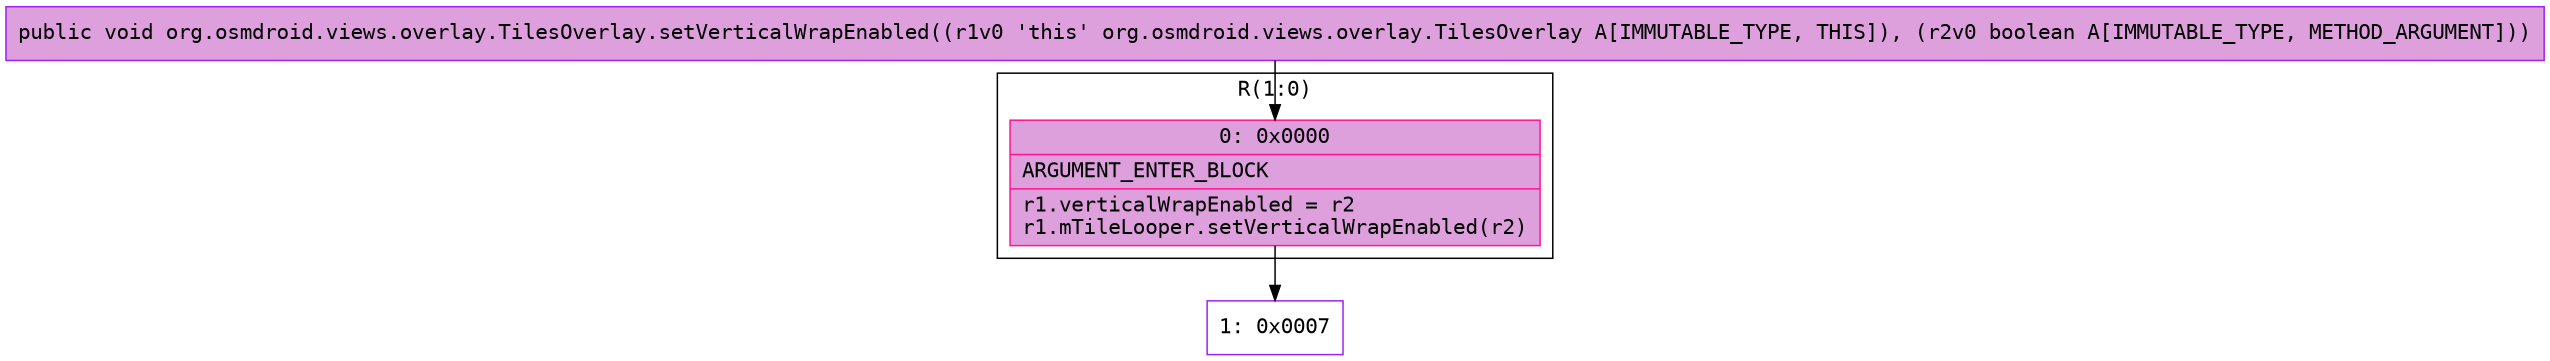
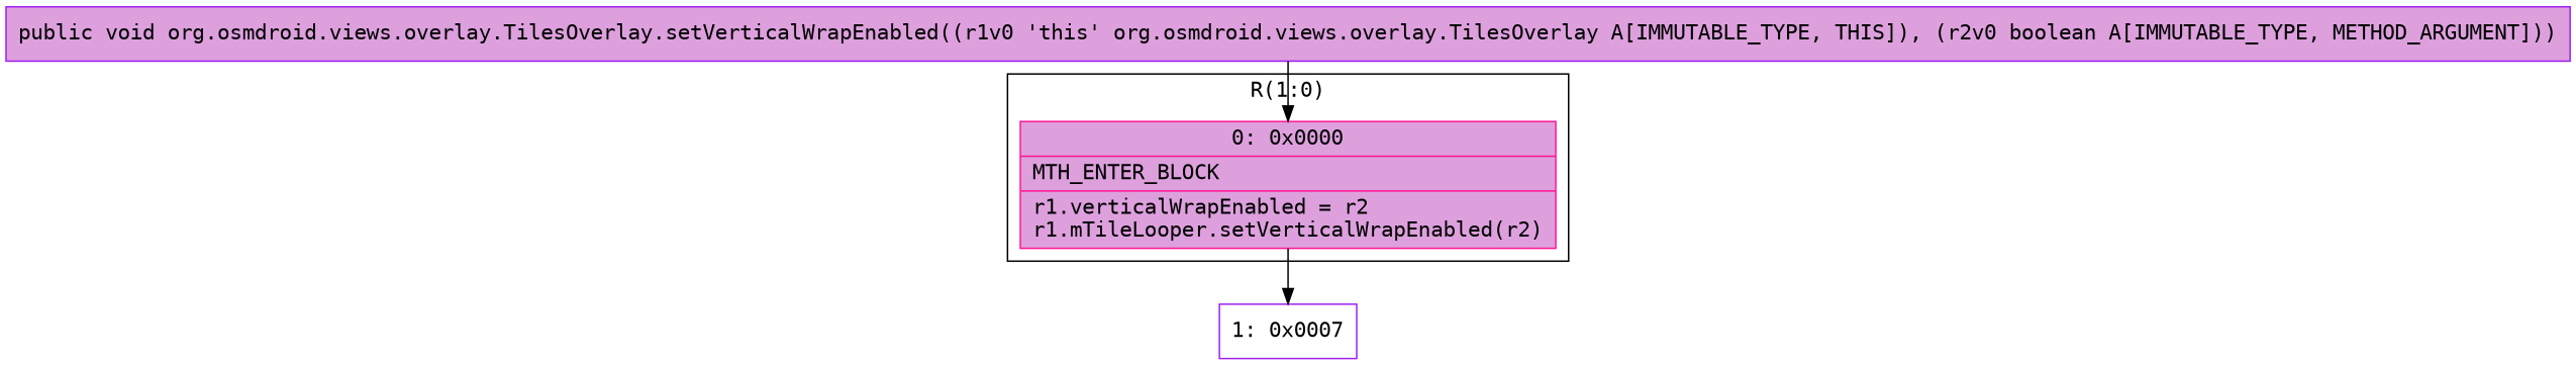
  digraph {
    fontname="DejaVu Sans Mono"
    node [color=purple shape=record style=filled fillcolor=plum fontname="DejaVu Sans Mono"]
    edge [fontname="DejaVu Sans Mono"]
-   n1 [color=deeppink label="{0\:\ 0x0000|ARGUMENT_ENTER_BLOCK\l|r1.verticalWrapEnabled = r2\lr1.mTileLooper.setVerticalWrapEnabled(r2)\l}"]
+   n1 [color=deeppink label="{0\:\ 0x0000|MTH_ENTER_BLOCK\l|r1.verticalWrapEnabled = r2\lr1.mTileLooper.setVerticalWrapEnabled(r2)\l}"]
    n2 [label="{1\:\ 0x0007}" fillcolor=white]
    n3 [label="{public void org.osmdroid.views.overlay.TilesOverlay.setVerticalWrapEnabled((r1v0 'this' org.osmdroid.views.overlay.TilesOverlay A[IMMUTABLE_TYPE, THIS]), (r2v0 boolean A[IMMUTABLE_TYPE, METHOD_ARGUMENT])) }"]
    subgraph cluster_1 {
      label="R(1:0)"
      n1
    }
    n1 -> n2
    n3 -> n1
  }
